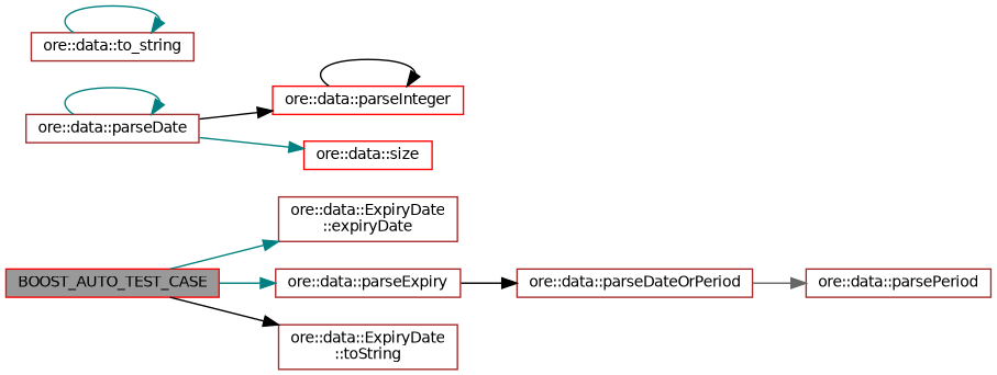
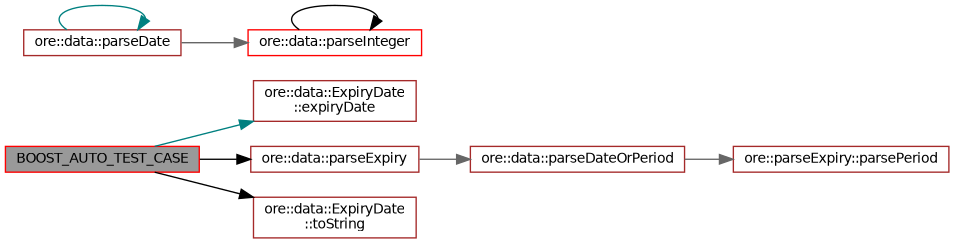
  digraph {
    rankdir=LR
    node [color=brown fillcolor=white fontname=Helvetica fontsize=10 shape=box style=filled]
    edge [color=teal fontname=Helvetica fontsize=10 labelfontname=Helvetica labelfontsize=10 style=solid]
    n1 [color=red fillcolor=grey60 fontcolor=black height=0.2 label=BOOST_AUTO_TEST_CASE width=0.4]
    n2 [height=0.2 label="ore::data::ExpiryDate\l::expiryDate" width=0.4]
    n3 [height=0.2 label="ore::data::parseExpiry" width=0.4]
    n4 [height=0.2 label="ore::data::ExpiryDate\l::toString" width=0.4]
    n5 [height=0.2 label="ore::data::parseDateOrPeriod" width=0.4]
-   n6 [height=0.2 label="ore::data::parsePeriod" width=0.4]
+   n6 [height=0.2 label="ore::parseExpiry::parsePeriod" width=0.4]
    n7 [height=0.2 label="ore::data::parseDate" width=0.4]
    n8 [color=red height=0.2 label="ore::data::parseInteger" width=0.4]
-   n9 [color=red height=0.2 label="ore::data::size" width=0.4]
-   n10 [height=0.2 label="ore::data::to_string" width=0.4]
    n1 -> n2
-   n1 -> n3
+   n1 -> n3 [color=black]
    n1 -> n4 [color=black]
-   n3 -> n5 [color=black]
+   n3 -> n5 [color=gray40]
    n5 -> n6 [color=gray40]
    n7 -> n7
-   n7 -> n8 [color=black]
-   n7 -> n9
+   n7 -> n8 [color=gray40]
    n8 -> n8 [color=black]
-   n10 -> n10
  }
